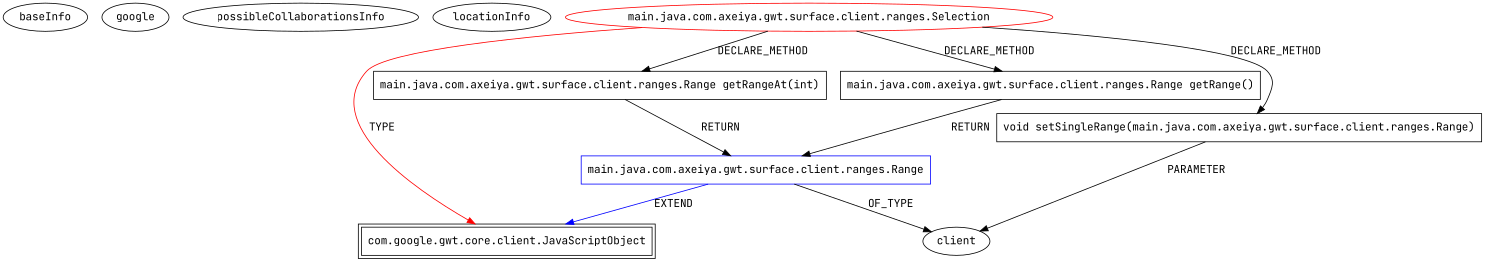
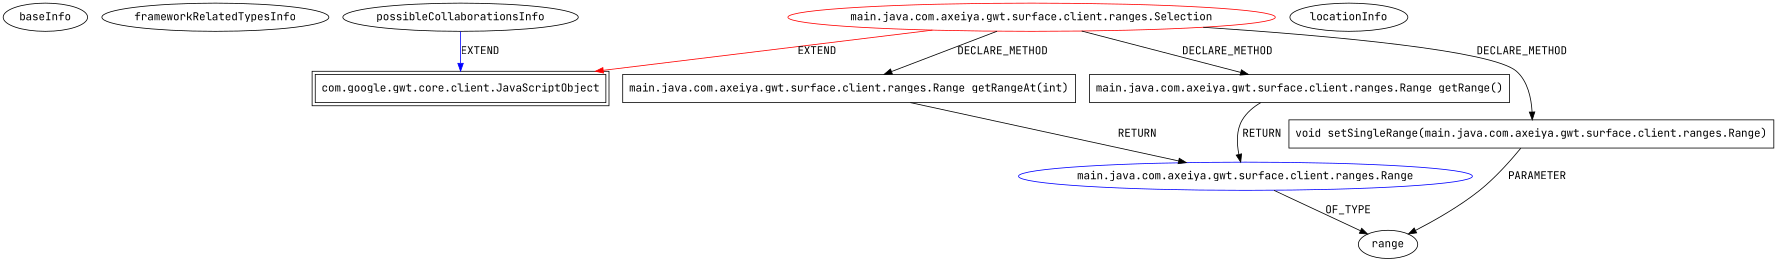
  digraph {
    fontname="JetBrains Mono"
    node [fontname="JetBrains Mono" isFrameworkType=false]
    edge [fontname="JetBrains Mono"]
    baseInfo [category=extension_graph graphId=1263 isAnonymous=false possibleRelation=true isFrameworkType=""]
-   frameworkRelatedTypesInfo [0="com.google.gwt.core.client.JavaScriptObject" label=google isFrameworkType=""]
+   frameworkRelatedTypesInfo [0="com.google.gwt.core.client.JavaScriptObject" isFrameworkType=""]
    possibleCollaborationsInfo [0="1263~CLIENT_METHOD_DECLARATION-PARAMETER_DECLARATION-CLIENT_METHOD_DECLARATION-RETURN_TYPE-CLIENT_METHOD_DECLARATION-RETURN_TYPE-~com.google.gwt.core.client.JavaScriptObject ~com.google.gwt.core.client.JavaScriptObject ~false~false" isFrameworkType=""]
    locationInfo [contextSignature=Selection filePath="/dapicard-gwt-surface/gwt-surface-master/gwt-surface/src/main/java/com/axeiya/gwt/surface/client/ranges/Selection.java" graphId=1263 projectName="dapicard-gwt-surface" isFrameworkType=""]
    n5 [color=red label="main.java.com.axeiya.gwt.surface.client.ranges.Selection" vertexType=ROOT_CLIENT_CLASS_DECLARATION]
    n6 [isFrameworkType=true label="com.google.gwt.core.client.JavaScriptObject" peripheries=2 shape=box vertexType=FRAMEWORK_CLASS_TYPE]
    n7 [label="main.java.com.axeiya.gwt.surface.client.ranges.Range getRangeAt(int)" shape=box vertexType=CLIENT_METHOD_DECLARATION]
    n8 [label="main.java.com.axeiya.gwt.surface.client.ranges.Range getRange()" shape=box vertexType=CLIENT_METHOD_DECLARATION]
    n9 [label="void setSingleRange(main.java.com.axeiya.gwt.surface.client.ranges.Range)" shape=box vertexType=CLIENT_METHOD_DECLARATION]
-   n10 [color=blue label="main.java.com.axeiya.gwt.surface.client.ranges.Range" vertexType=REFERENCE_CLIENT_CLASS_DECLARATION shape=box]
-   n11 [label=client vertexType=PARAMETER_DECLARATION]
-   n5 -> n6 [color=red label=TYPE]
+   n10 [color=blue label="main.java.com.axeiya.gwt.surface.client.ranges.Range" vertexType=REFERENCE_CLIENT_CLASS_DECLARATION]
+   n11 [label=range vertexType=PARAMETER_DECLARATION]
+   n5 -> n6 [color=red label=EXTEND]
    n5 -> n7 [label=DECLARE_METHOD]
    n5 -> n8 [label=DECLARE_METHOD]
    n5 -> n9 [label=DECLARE_METHOD]
    n7 -> n10 [label=RETURN]
    n8 -> n10 [label=RETURN]
    n9 -> n11 [label=PARAMETER]
-   n10 -> n6 [color=blue label=EXTEND]
+   possibleCollaborationsInfo -> n6 [color=blue label=EXTEND]
    n10 -> n11 [label=OF_TYPE]
  }
